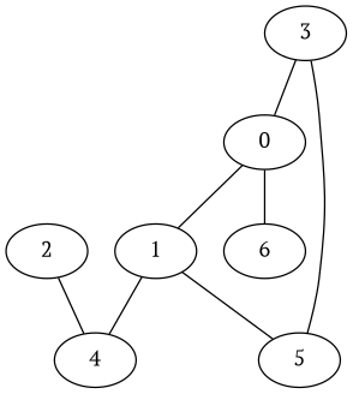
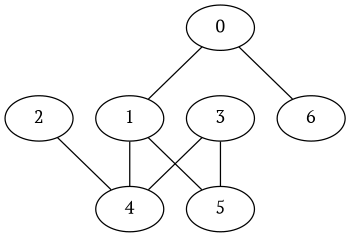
  graph {
    fontname="PT Serif"
    node [fontname="PT Serif" type=corner y=201]
    edge [fontname="PT Serif" frequency=1 type0=line]
    0 [x=536 y=202]
    1 [type=intersection x=380]
    6 [type=circle x=453 y=251]
    4 [type=intersection x=377 y=332]
    5 [x=-11]
    2 [type=intersection x=549 y=323]
    3 [x=-3 y=309]
    0 -- 1 [angle0=.01]
    0 -- 6 [angle0=1.46]
    1 -- 4 [angle0=-1.55]
    1 -- 5 [angle0=.00]
    2 -- 4 [angle0=-.05]
-   3 -- 0 [angle0=.06]
+   3 -- 4 [angle0=.06]
    3 -- 5 [angle0=1.50]
  }
